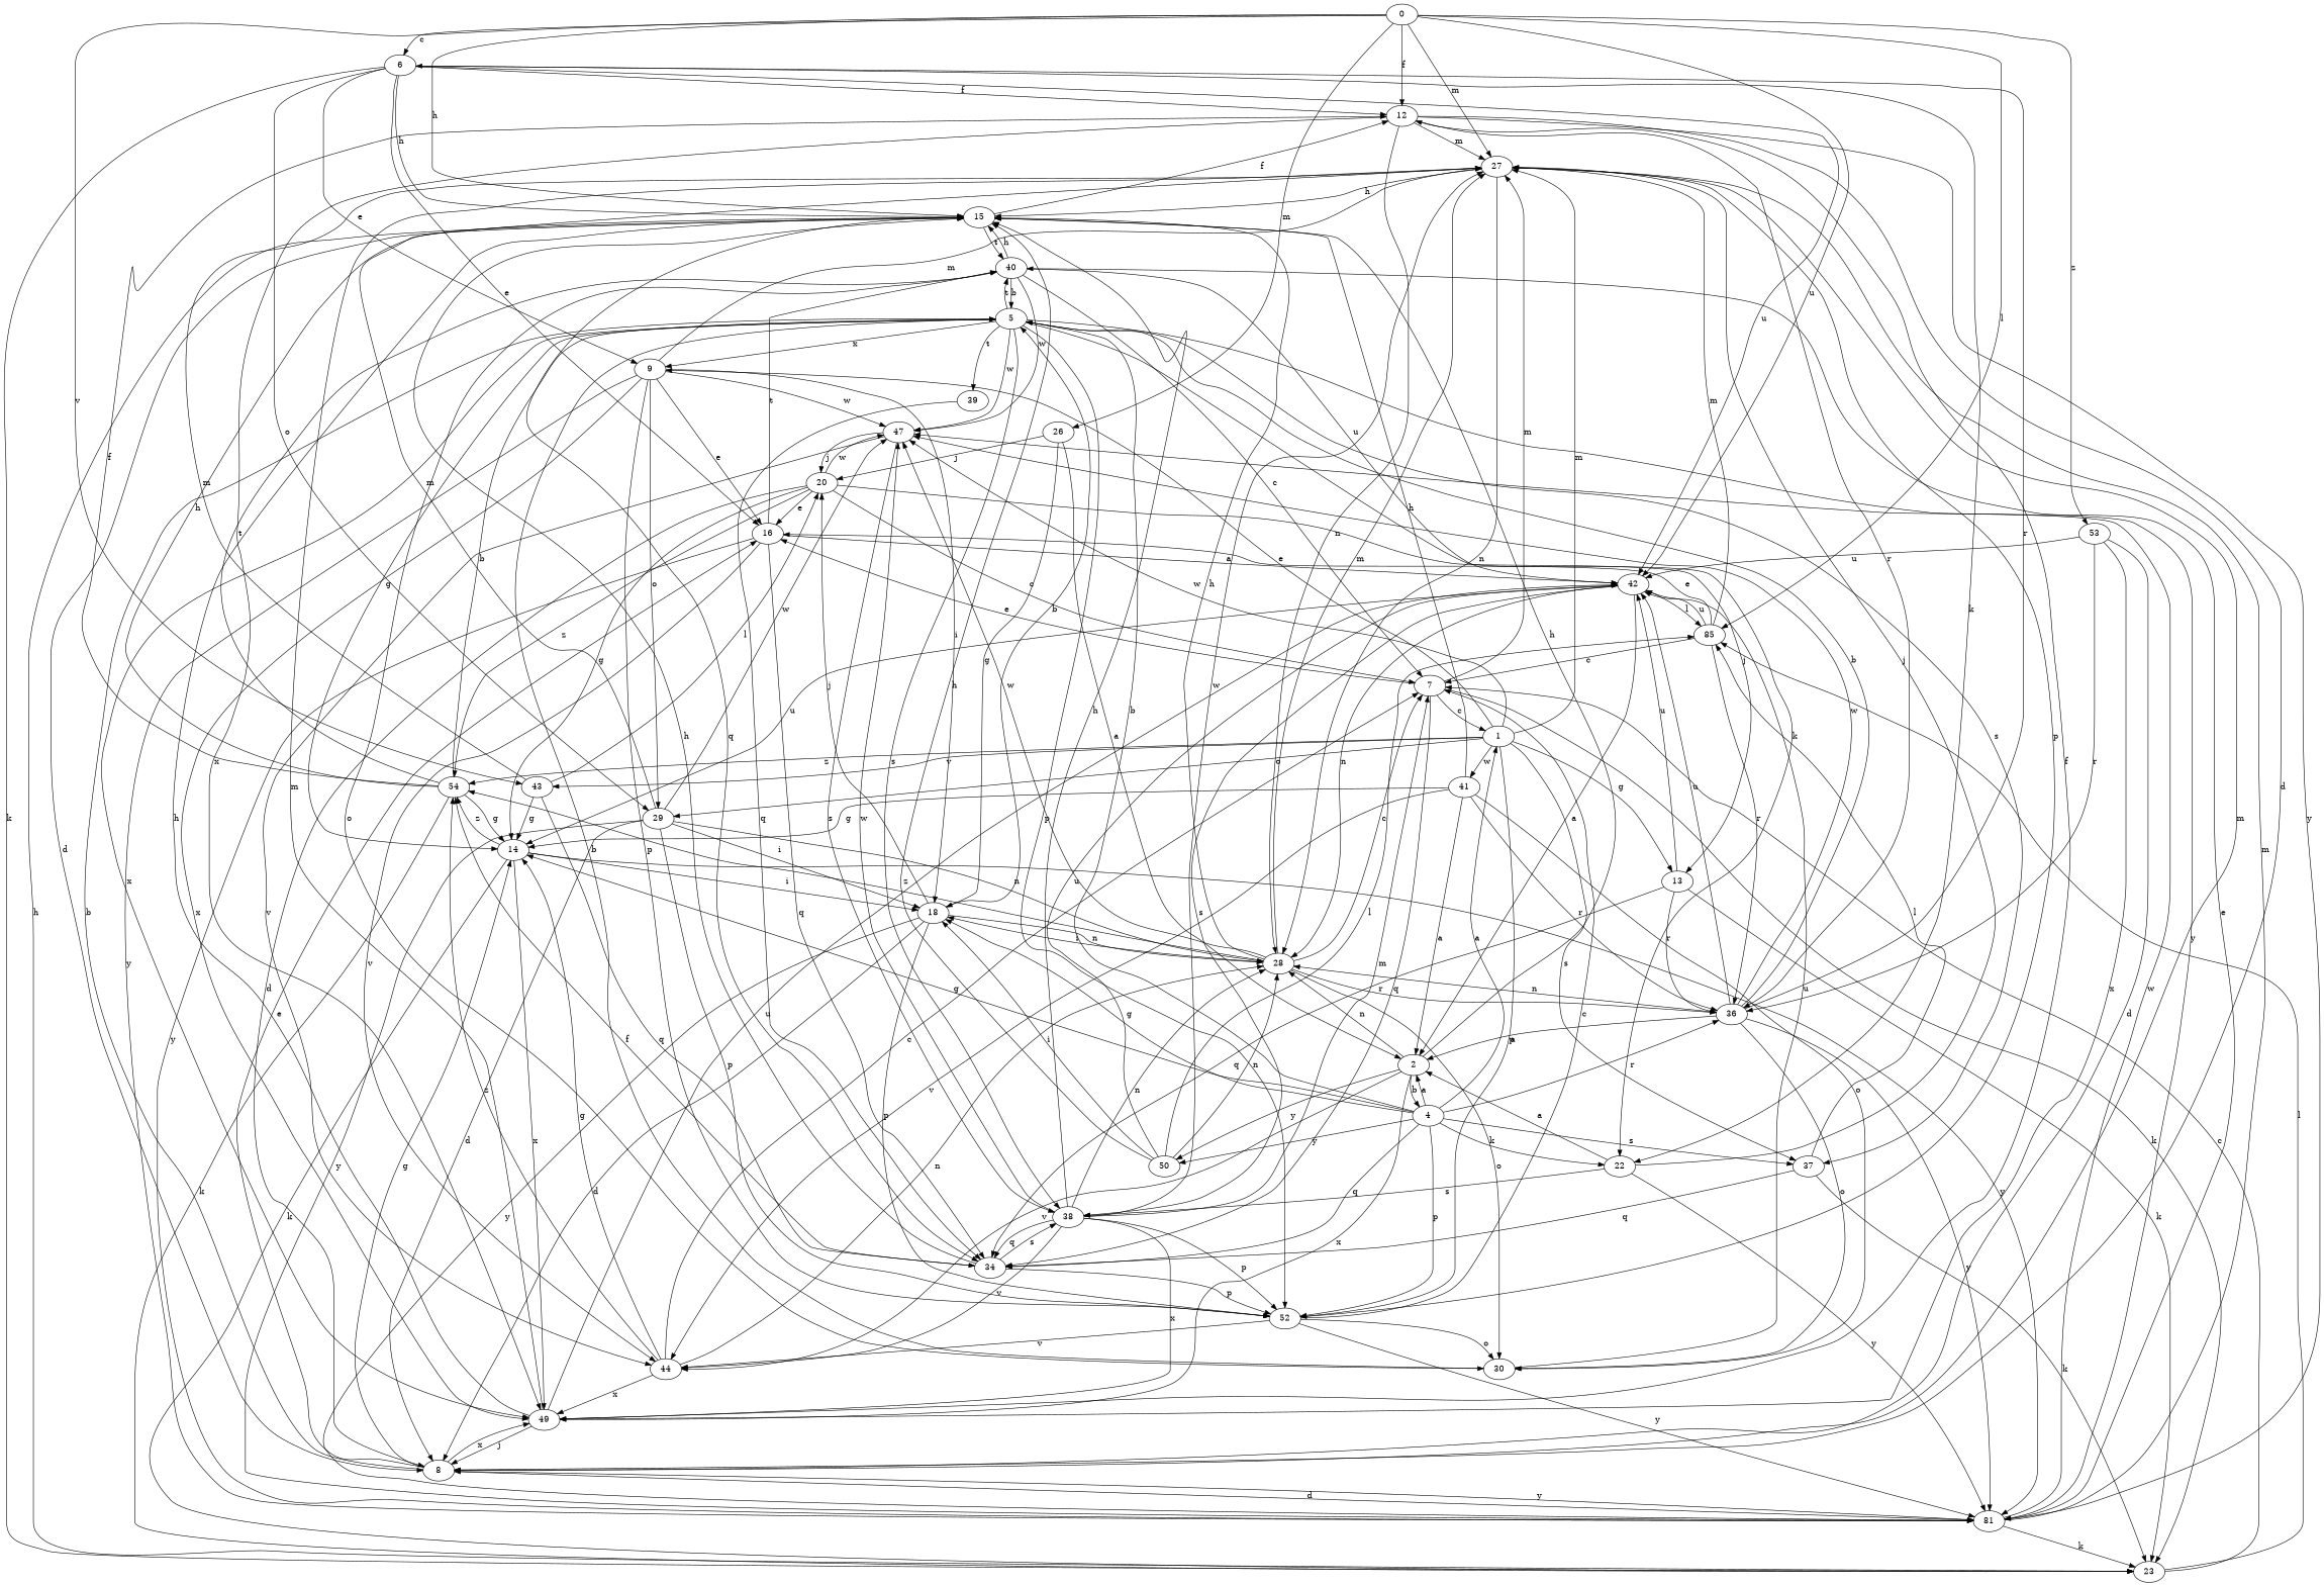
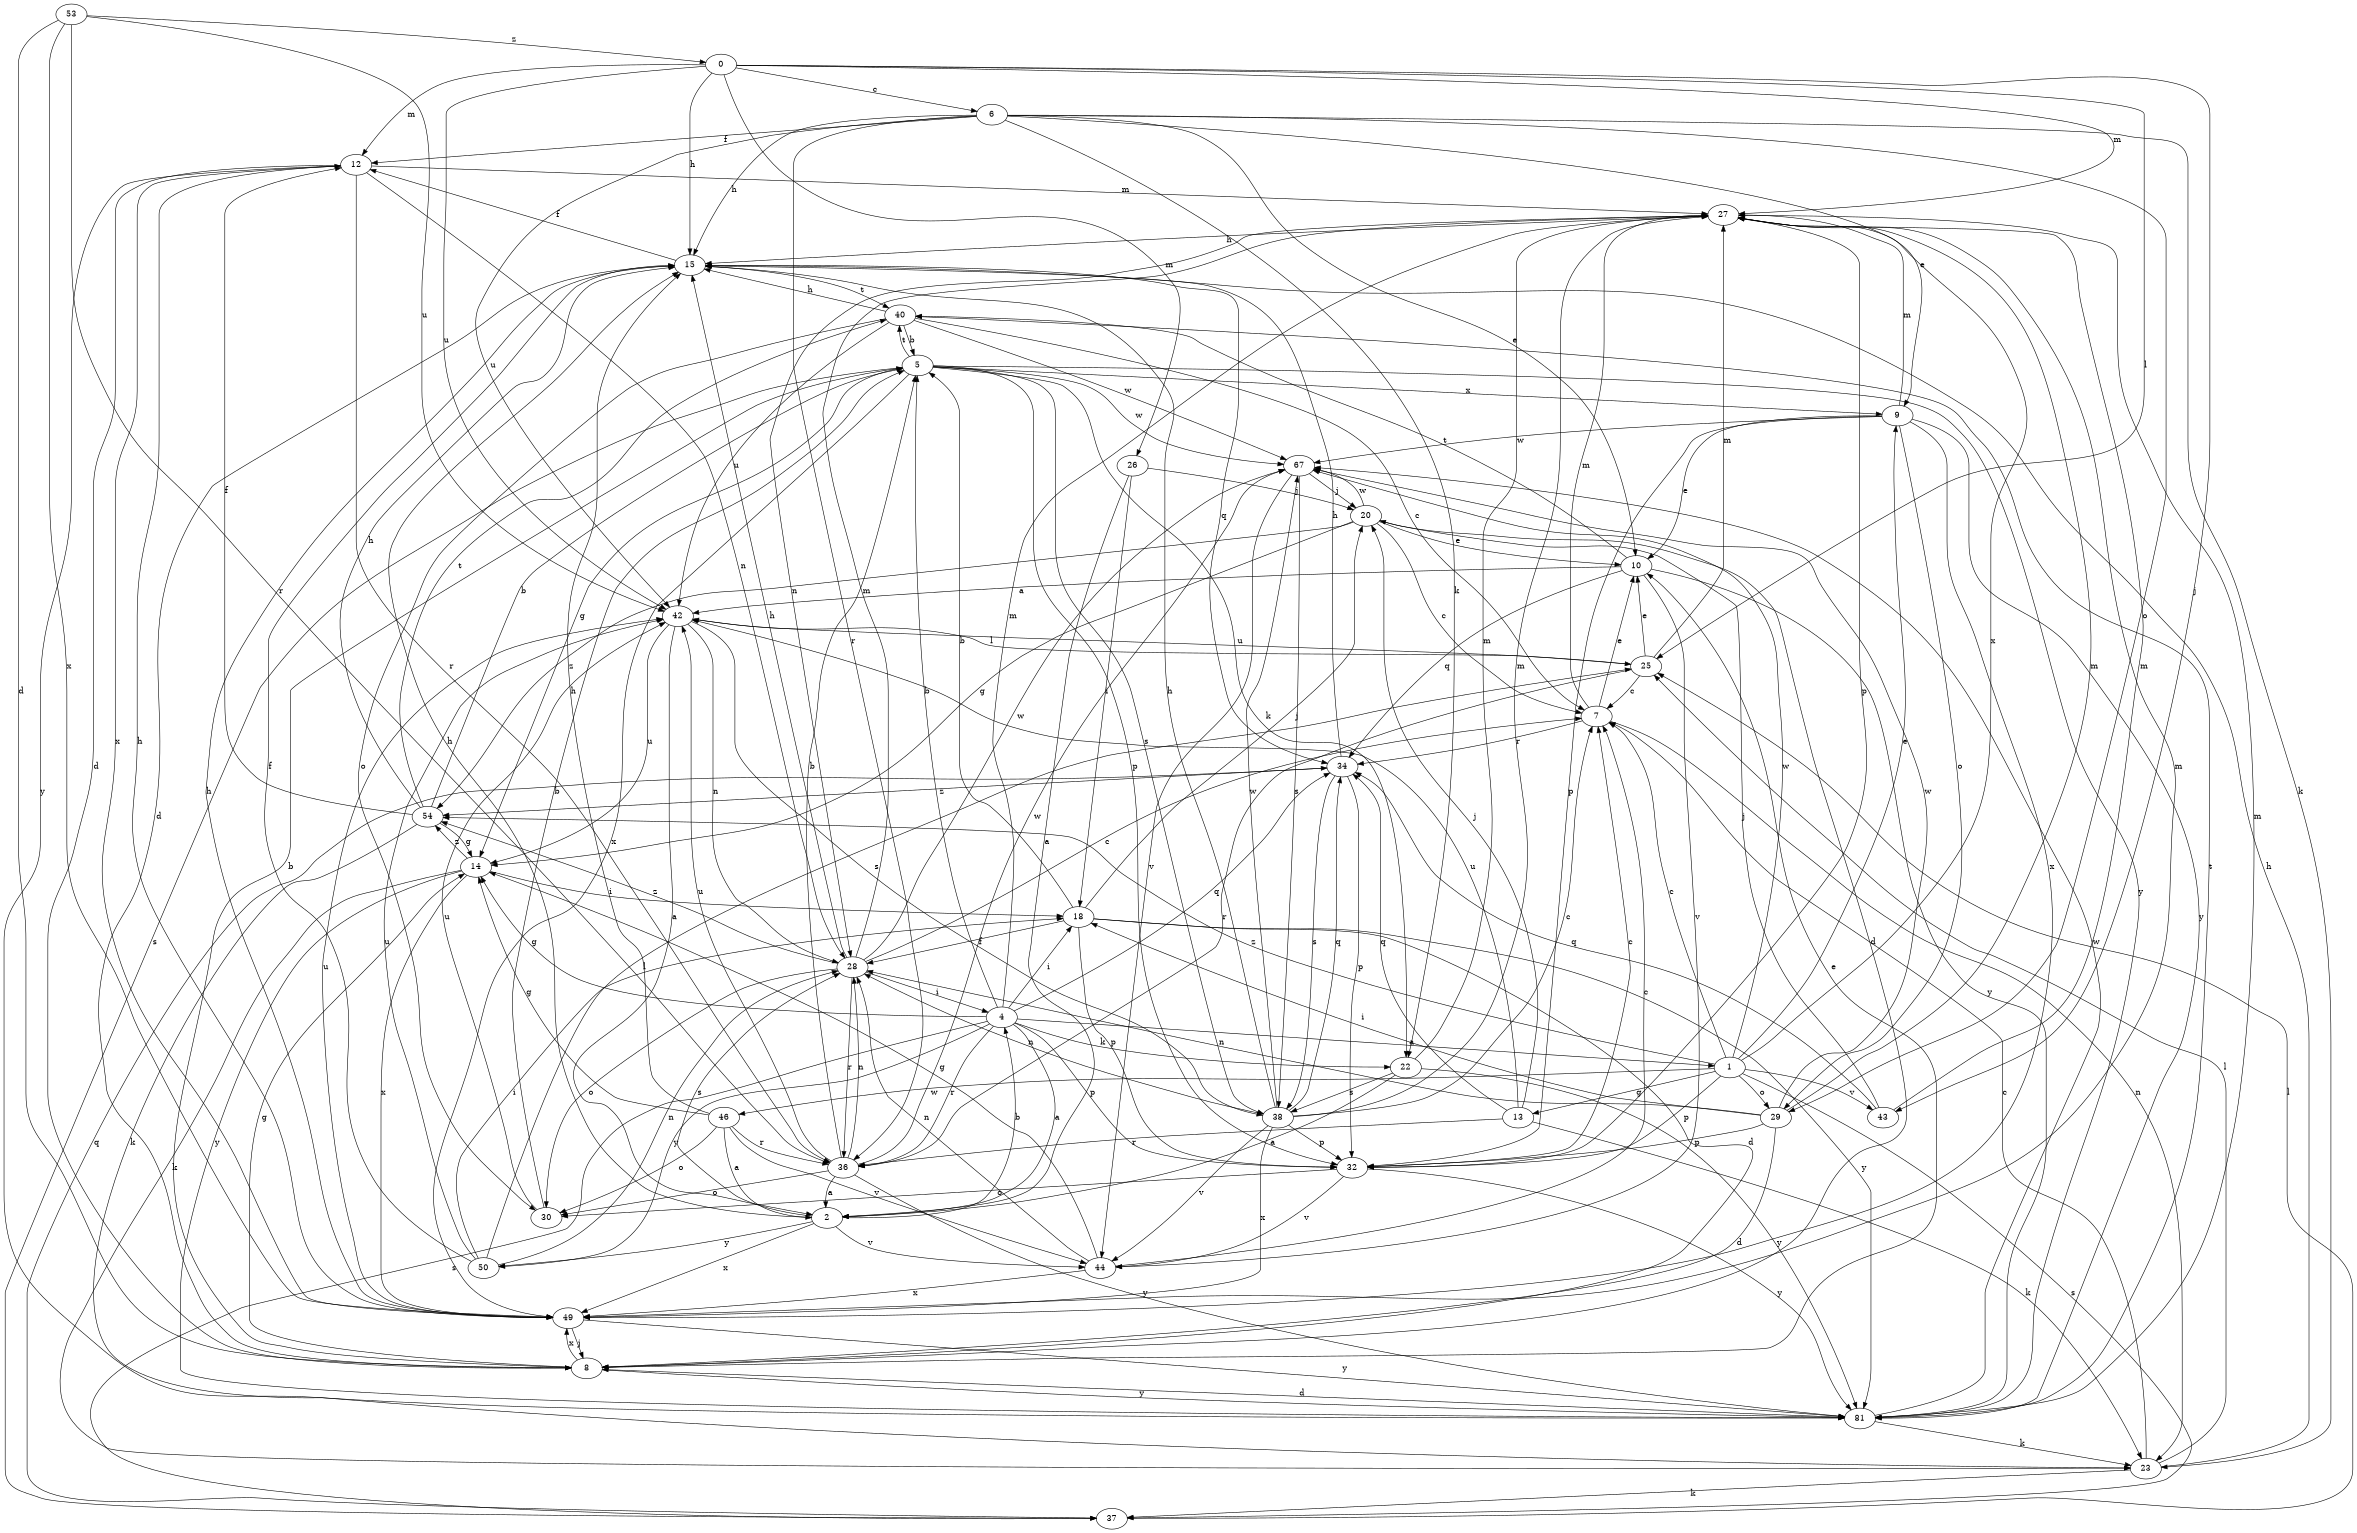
  strict digraph {
    0
    6
    12
    15
-   25 [label=85]
+   25
    26
    27
    42
    43
    53
    9
    29
    22
    36
-   10 [label=16]
+   10
    23
    28
    49
    n19 [label=81]
    8
    34
    40
    7
    2
    18
    20
-   32 [label=52]
+   32
    14
    38
    1
    13
    37
-   46 [label=41]
-   47
+   46
+   47 [label=67]
    54
    44
    30
    5
    4
    50
-   39
    0 -> 6 [label=c]
-   0 -> 12 [label=f]
+   0 -> 12 [label=m]
    0 -> 15 [label=h]
    0 -> 25 [label=l]
    0 -> 26 [label=m]
    0 -> 27 [label=m]
    0 -> 42 [label=u]
-   0 -> 43 [label=v]
-   0 -> 53 [label=z]
+   0 -> 43 [label=j]
+   53 -> 0 [label=z]
    6 -> 12 [label=f]
    6 -> 15 [label=h]
    6 -> 42 [label=u]
    6 -> 9 [label=e]
    6 -> 29 [label=o]
    6 -> 22 [label=k]
-   36 -> 6 [label=r]
+   6 -> 36 [label=r]
    6 -> 10 [label=e]
    6 -> 23 [label=k]
    12 -> 27 [label=m]
    12 -> 36 [label=r]
    12 -> 28 [label=n]
    12 -> 49 [label=x]
    12 -> n19 [label=y]
    12 -> 8 [label=d]
    15 -> 12 [label=f]
    15 -> 8 [label=d]
    15 -> 34 [label=q]
    15 -> 40 [label=t]
    25 -> 27 [label=m]
    25 -> 42 [label=u]
    25 -> 36 [label=r]
    25 -> 10 [label=e]
    25 -> 7 [label=c]
    26 -> 2 [label=a]
-   26 -> 18 [label=g]
+   26 -> 18 [label=i]
    26 -> 20 [label=j]
    27 -> 15 [label=h]
    27 -> 28 [label=n]
    27 -> 32 [label=p]
    42 -> 25 [label=l]
    42 -> 28 [label=n]
    42 -> 2 [label=a]
    42 -> 14 [label=u]
    42 -> 38 [label=s]
    43 -> 27 [label=m]
    43 -> 34 [label=q]
-   43 -> 20 [label=l]
-   43 -> 14 [label=g]
+   43 -> 20 [label=j]
    53 -> 42 [label=u]
    53 -> 36 [label=r]
    53 -> 49 [label=x]
    53 -> 8 [label=d]
    9 -> 27 [label=m]
    9 -> 29 [label=o]
    9 -> 10 [label=e]
    9 -> 49 [label=x]
    9 -> n19 [label=y]
-   9 -> 18 [label=i]
    9 -> 32 [label=p]
    9 -> 47 [label=w]
    29 -> 27 [label=m]
    29 -> 28 [label=n]
-   29 -> n19 [label=y]
+   49 -> n19 [label=y]
    29 -> 8 [label=d]
    29 -> 18 [label=i]
    29 -> 32 [label=p]
    29 -> 47 [label=w]
-   22 -> 27 [label=j]
+   22 -> 27 [label=m]
    22 -> n19 [label=y]
    22 -> 2 [label=a]
    22 -> 38 [label=s]
    36 -> 42 [label=u]
    36 -> 28 [label=n]
    36 -> n19 [label=y]
    36 -> 2 [label=a]
    36 -> 47 [label=w]
    36 -> 30 [label=o]
    36 -> 5 [label=b]
    10 -> 42 [label=a]
    10 -> n19 [label=y]
    10 -> 34 [label=q]
    10 -> 40 [label=t]
    10 -> 44 [label=v]
    23 -> 15 [label=h]
    23 -> 25 [label=l]
    23 -> 7 [label=c]
    28 -> 15 [label=h]
    28 -> 27 [label=m]
    28 -> 36 [label=r]
    28 -> 7 [label=c]
-   28 -> 18 [label=i]
+   28 -> 4 [label=i]
    28 -> 47 [label=w]
    28 -> 54 [label=z]
    28 -> 30 [label=o]
-   49 -> 12 [label=f]
+   49 -> 12 [label=h]
    49 -> 15 [label=h]
    49 -> 27 [label=m]
    49 -> 42 [label=u]
    49 -> 8 [label=j]
    n19 -> 27 [label=m]
    n19 -> 23 [label=k]
    n19 -> 8 [label=d]
-   n19 -> 40 [label=e]
+   n19 -> 40 [label=t]
    n19 -> 47 [label=w]
-   8 -> 27 [label=m]
+   4 -> 27 [label=m]
    8 -> 10 [label=e]
    8 -> 49 [label=x]
    8 -> n19 [label=y]
    8 -> 14 [label=g]
    8 -> 5 [label=b]
    34 -> 15 [label=h]
    34 -> 32 [label=p]
    34 -> 38 [label=s]
-   34 -> 54 [label=f]
+   34 -> 54 [label=z]
    40 -> 15 [label=h]
    40 -> 42 [label=u]
    40 -> 7 [label=c]
    40 -> 47 [label=w]
    40 -> 30 [label=o]
    40 -> 5 [label=b]
    7 -> 27 [label=m]
    7 -> 10 [label=e]
-   7 -> 23 [label=k]
-   7 -> 34 [label=q]
+   7 -> 23 [label=n]
+   7 -> 34 [label=r]
    2 -> 15 [label=h]
-   2 -> 28 [label=n]
+   2 -> 28 [label=s]
    2 -> 49 [label=x]
    2 -> 44 [label=v]
    2 -> 4 [label=b]
    2 -> 50 [label=y]
-   18 -> 28 [label=n]
+   18 -> 28 [label=f]
    18 -> n19 [label=y]
    18 -> 8 [label=d]
    18 -> 20 [label=j]
    18 -> 32 [label=p]
    18 -> 5 [label=b]
    20 -> 10 [label=e]
    20 -> 8 [label=d]
    20 -> 7 [label=c]
    20 -> 14 [label=g]
    20 -> 47 [label=w]
    20 -> 54 [label=z]
    32 -> n19 [label=y]
    32 -> 7 [label=c]
    32 -> 44 [label=v]
    32 -> 30 [label=o]
    14 -> 23 [label=k]
    14 -> 49 [label=x]
    14 -> n19 [label=y]
    14 -> 18 [label=i]
    14 -> 54 [label=z]
    38 -> 15 [label=h]
-   38 -> 27 [label=w]
+   38 -> 27 [label=m]
    38 -> 28 [label=n]
    38 -> 49 [label=x]
    38 -> 34 [label=q]
-   38 -> 7 [label=m]
+   38 -> 7 [label=c]
    38 -> 32 [label=p]
    38 -> 47 [label=w]
    38 -> 44 [label=v]
-   1 -> 27 [label=m]
+   1 -> 27 [label=x]
    1 -> 43 [label=v]
    1 -> 9 [label=e]
    1 -> 29 [label=o]
-   7 -> 1 [label=c]
+   1 -> 7 [label=c]
    1 -> 32 [label=p]
    1 -> 13 [label=g]
    1 -> 37 [label=s]
    1 -> 46 [label=w]
    1 -> 47 [label=w]
    1 -> 54 [label=z]
    13 -> 42 [label=u]
    13 -> 36 [label=r]
    13 -> 23 [label=k]
    13 -> 34 [label=q]
-   20 -> 13 [label=j]
+   13 -> 20 [label=j]
    37 -> 25 [label=l]
-   37 -> 23 [label=k]
+   23 -> 37 [label=k]
    37 -> 34 [label=q]
    46 -> 15 [label=h]
    46 -> 36 [label=r]
    46 -> 2 [label=a]
    46 -> 14 [label=g]
    46 -> 44 [label=v]
    46 -> 30 [label=o]
    47 -> 20 [label=j]
    47 -> 38 [label=s]
    47 -> 44 [label=v]
    54 -> 12 [label=f]
    54 -> 15 [label=h]
    54 -> 23 [label=k]
    54 -> 40 [label=t]
    54 -> 14 [label=g]
    54 -> 5 [label=b]
    44 -> 28 [label=n]
    44 -> 49 [label=x]
    44 -> 7 [label=c]
    44 -> 14 [label=g]
-   44 -> 54 [label=z]
    30 -> 42 [label=u]
    30 -> 5 [label=b]
    5 -> 9 [label=x]
    5 -> 22 [label=k]
    5 -> 49 [label=x]
    5 -> n19 [label=y]
    5 -> 40 [label=t]
    5 -> 32 [label=p]
    5 -> 14 [label=g]
    5 -> 38 [label=s]
    5 -> 37 [label=s]
    5 -> 47 [label=w]
-   5 -> 39 [label=t]
    4 -> 22 [label=k]
    4 -> 36 [label=r]
    4 -> 34 [label=q]
    4 -> 2 [label=a]
-   4 -> 18 [label=g]
+   4 -> 18 [label=i]
    4 -> 32 [label=p]
    4 -> 14 [label=g]
    4 -> 1 [label=a]
    4 -> 37 [label=s]
    4 -> 5 [label=b]
    4 -> 50 [label=y]
-   50 -> 15 [label=h]
+   50 -> 15 [label=f]
    50 -> 25 [label=l]
    50 -> 42 [label=u]
    50 -> 28 [label=n]
    50 -> 18 [label=i]
-   39 -> 34 [label=q]
  }
